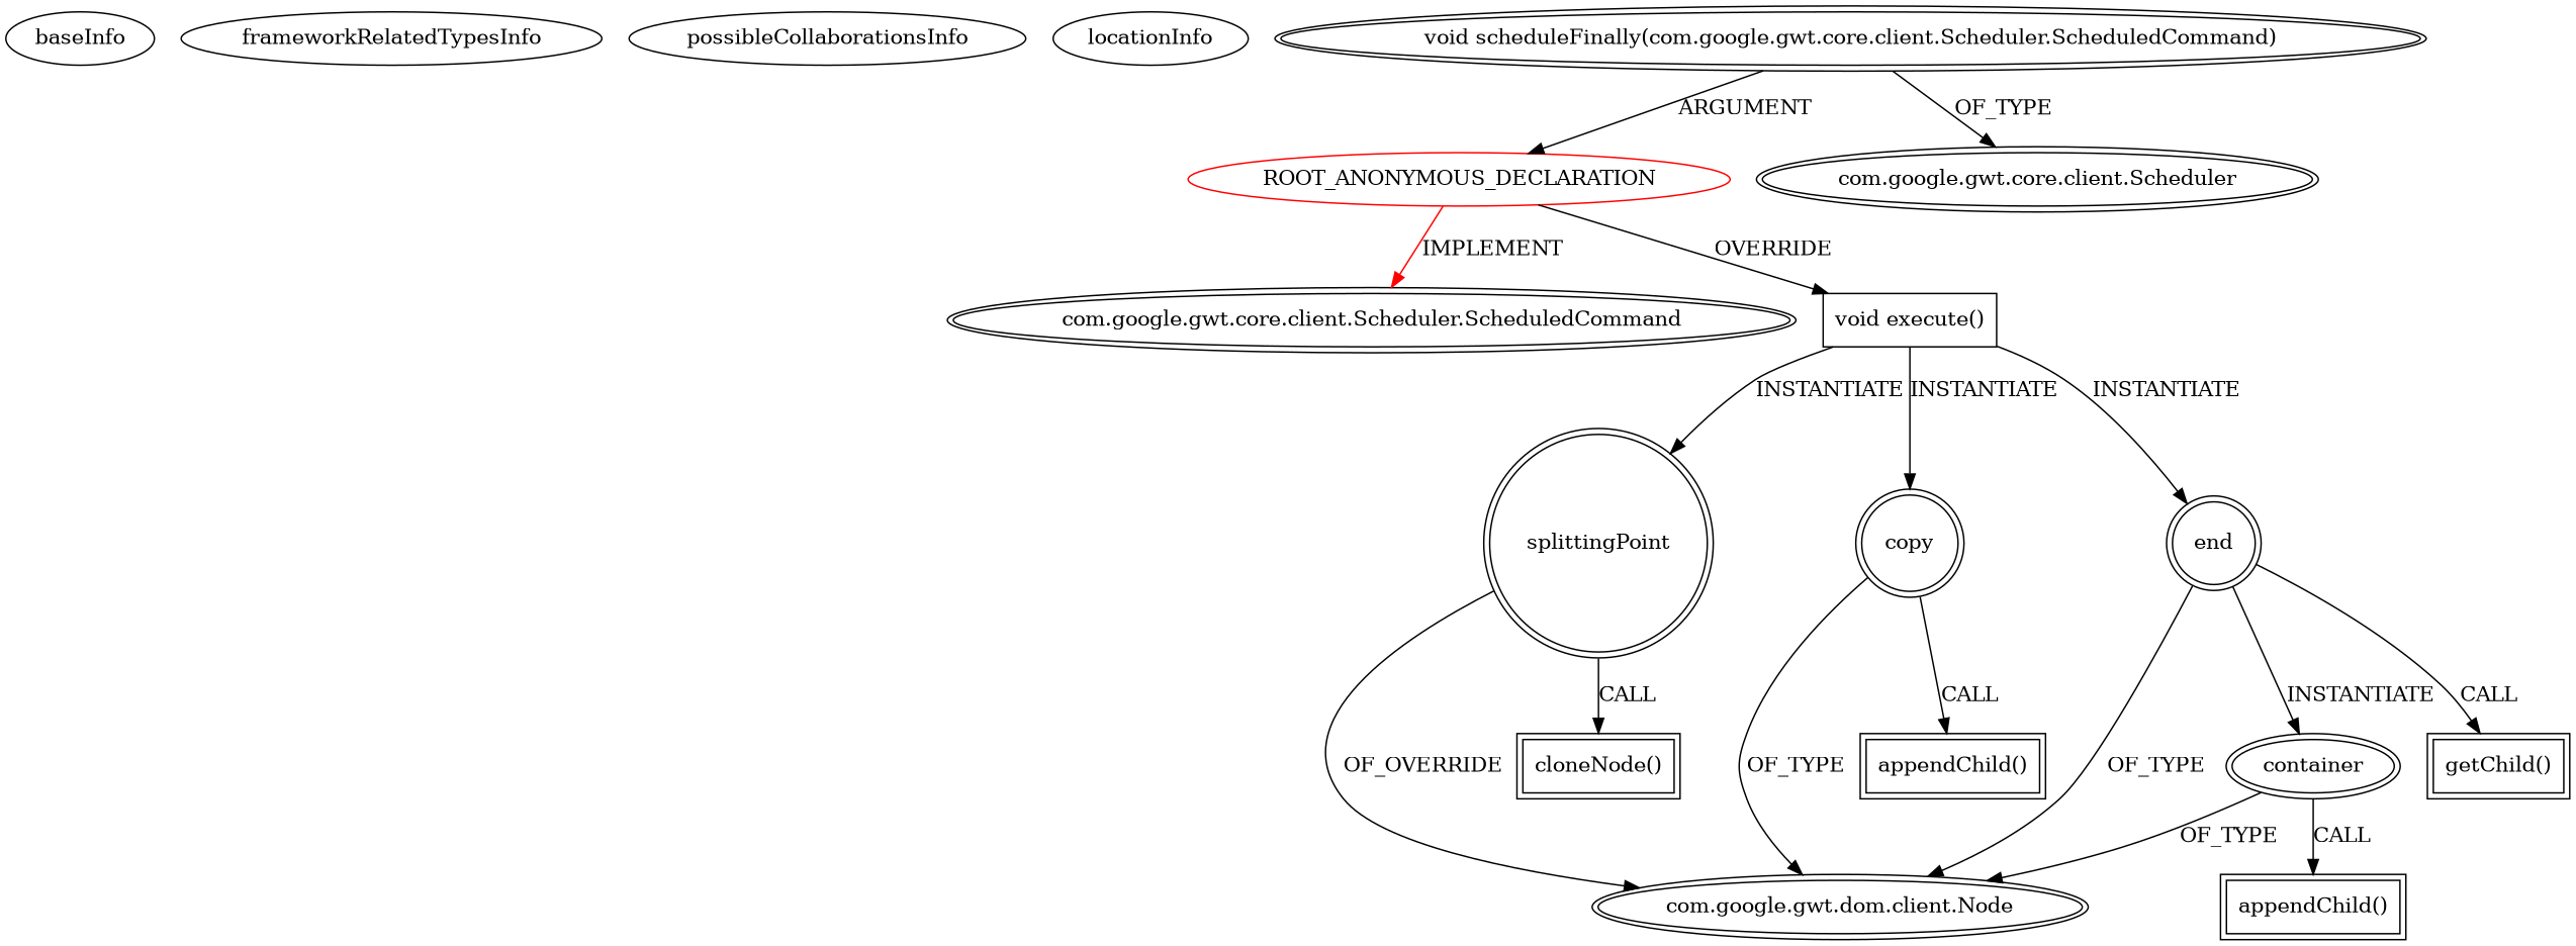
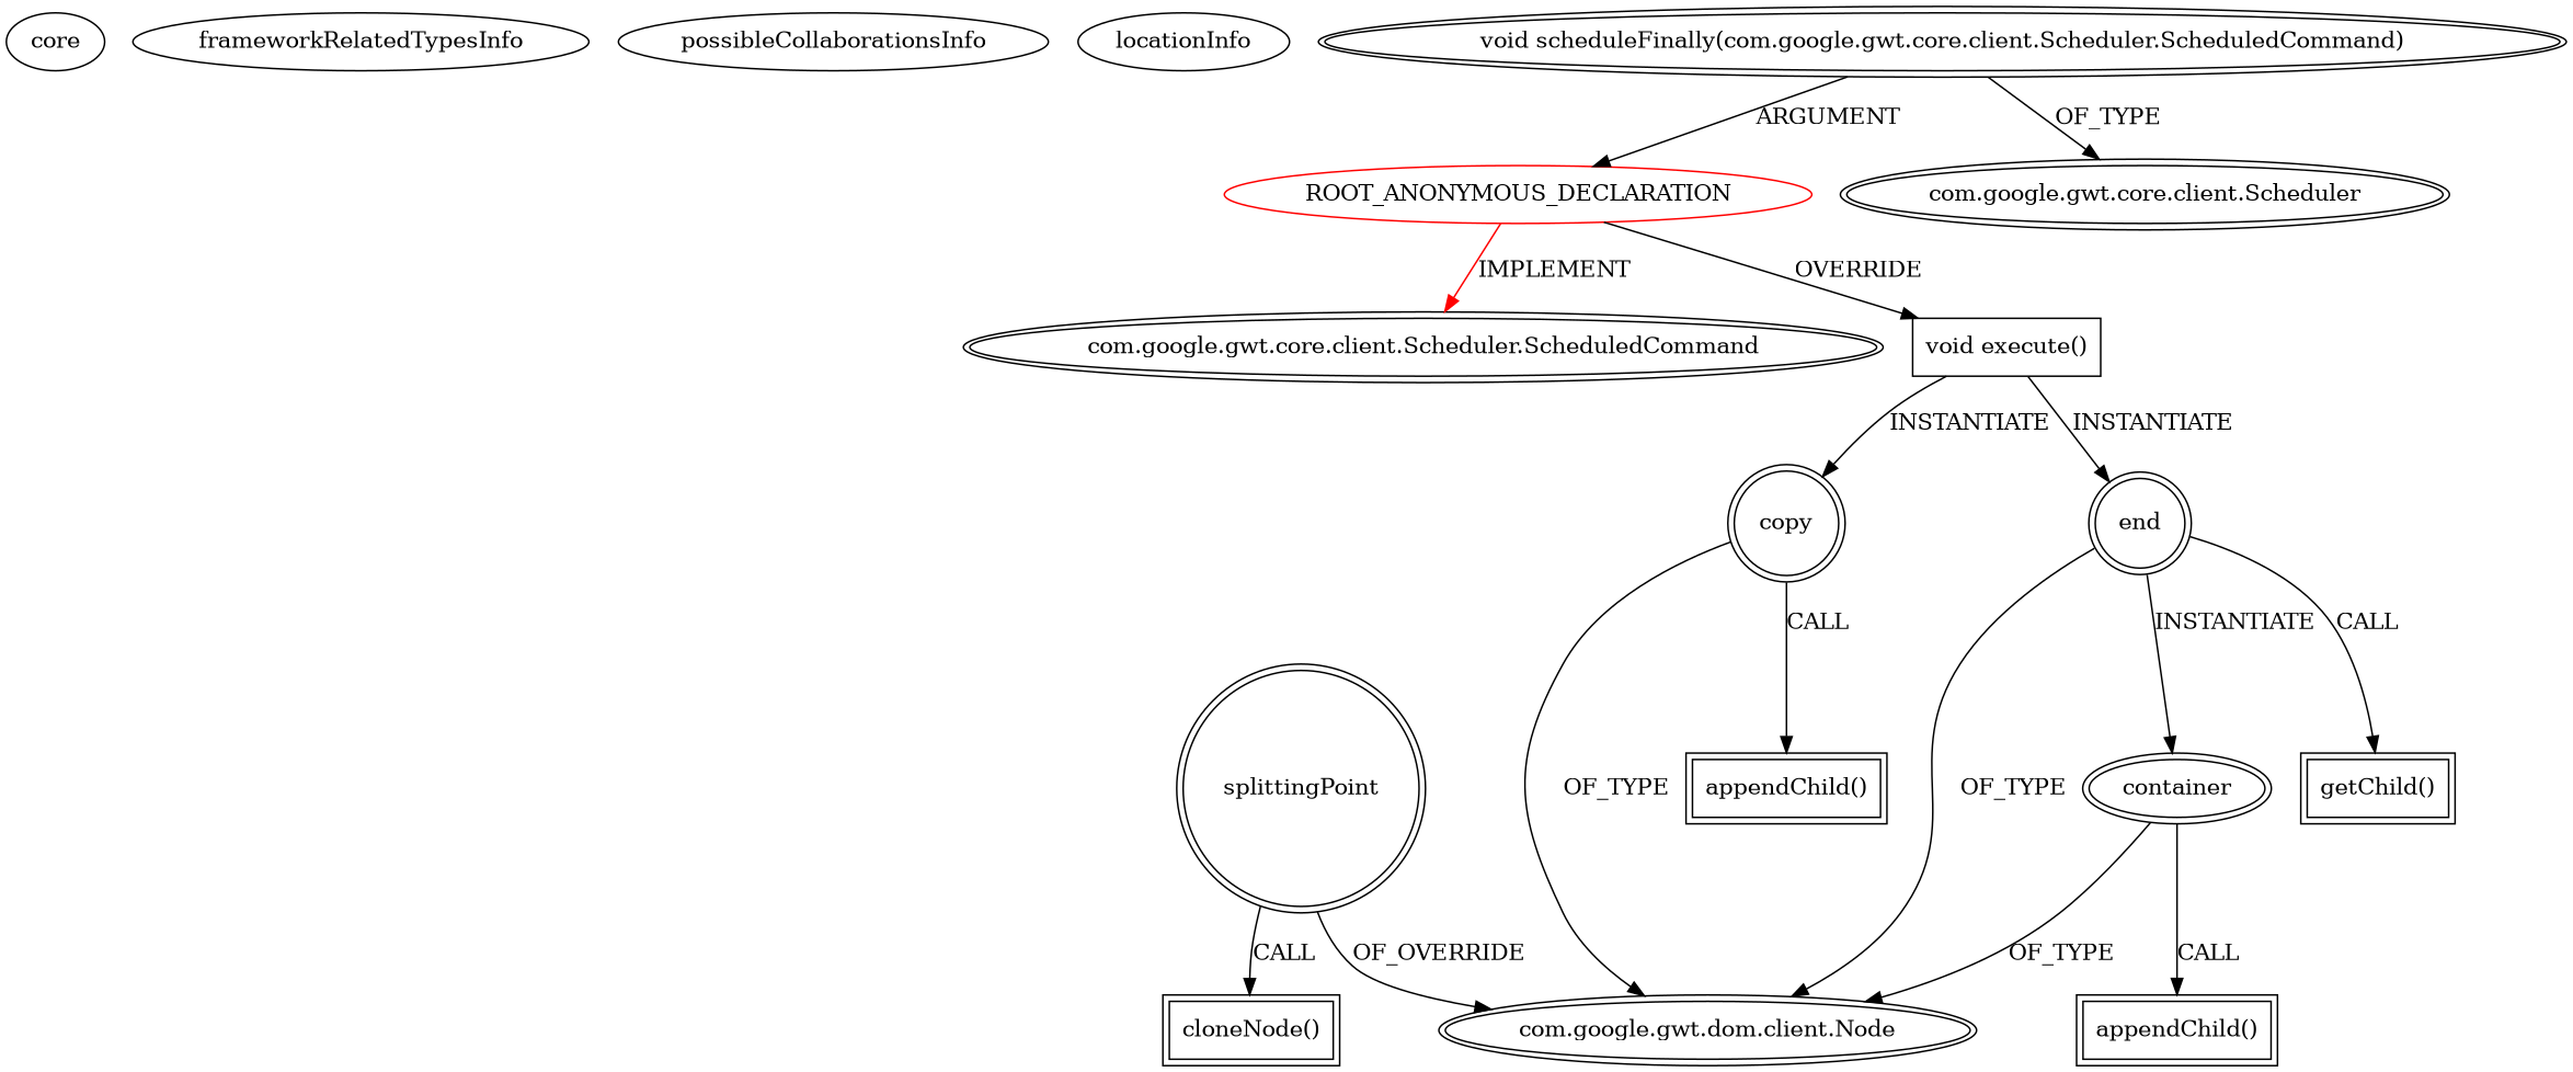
  digraph {
    node [isFrameworkType=true peripheries=2]
-   baseInfo [category=extension_graph graphId=1251 isAnonymous=true possibleRelation=false isFrameworkType="" peripheries=""]
+   baseInfo [category=extension_graph graphId=1251 isAnonymous=true possibleRelation=false label=core isFrameworkType="" peripheries=""]
    frameworkRelatedTypesInfo [0="com.google.gwt.core.client.Scheduler.ScheduledCommand" isFrameworkType="" peripheries=""]
    possibleCollaborationsInfo [isFrameworkType="" peripheries=""]
    locationInfo [contextSignature="void insert(SurfaceSelection)" filePath="/dapicard-gwt-surface/gwt-surface-master/gwt-surface/src/main/java/com/axeiya/gwt/surface/client/inserter/blockinserter/BlockInserter.java" graphId=1251 projectName="dapicard-gwt-surface" isFrameworkType="" peripheries=""]
    n5 [color=red isFrameworkType=false label=ROOT_ANONYMOUS_DECLARATION vertexType=ROOT_ANONYMOUS_DECLARATION peripheries=""]
    n6 [label="com.google.gwt.core.client.Scheduler.ScheduledCommand" vertexType=FRAMEWORK_INTERFACE_TYPE]
    n7 [isFrameworkType=false label="void execute()" shape=box vertexType=OVERRIDING_METHOD_DECLARATION peripheries=""]
    n8 [label=splittingPoint shape=circle vertexType=VARIABLE_EXPRESION]
    n9 [label=copy shape=circle vertexType=VARIABLE_EXPRESION]
    n10 [label=end shape=circle vertexType=VARIABLE_EXPRESION]
    n11 [label="void scheduleFinally(com.google.gwt.core.client.Scheduler.ScheduledCommand)" vertexType=OUTSIDE_CALL]
    n12 [label="com.google.gwt.core.client.Scheduler" vertexType=FRAMEWORK_CLASS_TYPE]
    n13 [label="com.google.gwt.dom.client.Node" vertexType=FRAMEWORK_CLASS_TYPE]
    n14 [label="cloneNode()" shape=box vertexType=INSIDE_CALL]
    n15 [label="appendChild()" shape=box vertexType=INSIDE_CALL]
    n16 [label=container shape=ellipse vertexType=VARIABLE_EXPRESION]
    n17 [label="getChild()" shape=box vertexType=INSIDE_CALL]
    n18 [label="appendChild()" shape=box vertexType=INSIDE_CALL]
    n5 -> n6 [color=red label=IMPLEMENT]
    n5 -> n7 [label=OVERRIDE]
-   n7 -> n8 [label=INSTANTIATE]
    n7 -> n9 [label=INSTANTIATE]
    n7 -> n10 [label=INSTANTIATE]
    n8 -> n13 [label=OF_OVERRIDE]
    n8 -> n14 [label=CALL]
    n9 -> n13 [label=OF_TYPE]
    n9 -> n15 [label=CALL]
    n10 -> n13 [label=OF_TYPE]
    n10 -> n16 [label=INSTANTIATE]
    n10 -> n17 [label=CALL]
    n11 -> n5 [label=ARGUMENT]
    n11 -> n12 [label=OF_TYPE]
    n16 -> n13 [label=OF_TYPE]
    n16 -> n18 [label=CALL]
  }
